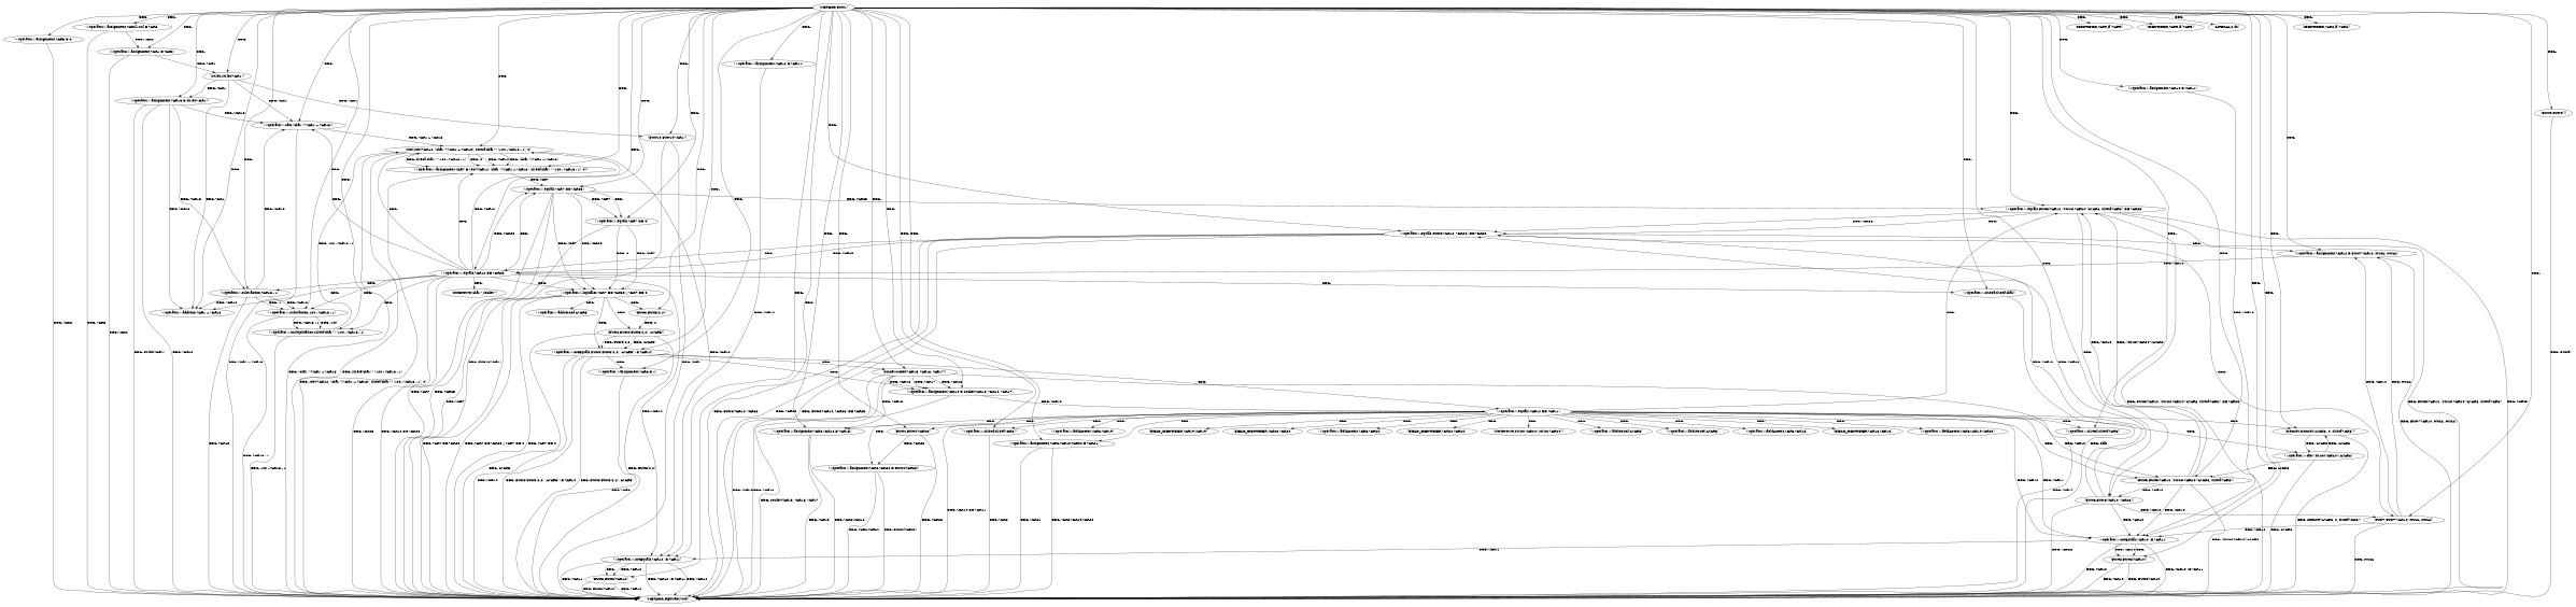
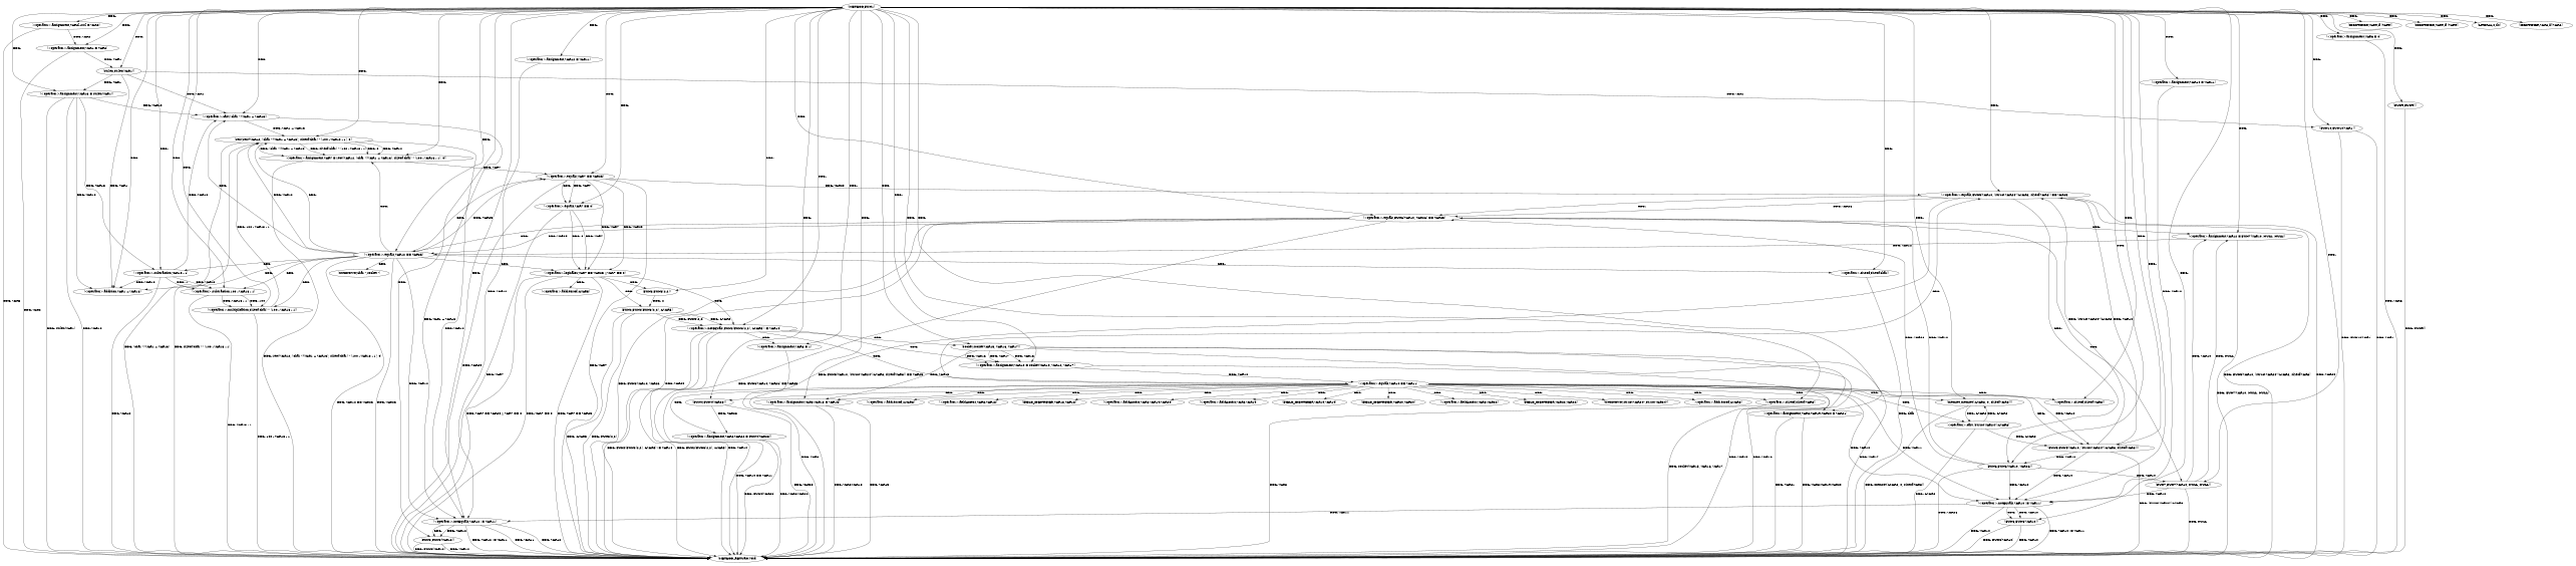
  digraph {
    n1 [label="(METHOD,FUN1)"]
    n2 [label="(<operator>.assignment,VAR2[100] = VAR3)"]
    n3 [label="(<operator>.assignment,VAR1 = VAR2)"]
    n4 [label="(<operator>.assignment,VAR6 = 0)"]
    n5 [label="(<operator>.assignment,VAR10 = VAR11)"]
    n6 [label="(<operator>.assignment,VAR12 = VAR11)"]
    n7 [label="(<operator>.assignment,VAR13 = strlen(VAR1))"]
    n8 [label="(strlen,strlen(VAR1))"]
    n9 [label="(<operator>.notEquals,FUN2(FUN3(2,2), &VAR5) != VAR14)"]
    n10 [label="(FUN3,FUN3(2,2))"]
    n11 [label="(<operator>.assignment,VAR6 = 1)"]
    n12 [label="(<operator>.assignment,VAR10 = socket(VAR15, VAR16, VAR17))"]
    n13 [label="(socket,socket(VAR15, VAR16, VAR17))"]
    n14 [label="(memset,memset(&VAR8, 0, sizeof(VAR8)))"]
    n15 [label="(<operator>.sizeOf,sizeof(VAR8))"]
    n16 [label="(<operator>.assignment,VAR8.VAR18 = VAR15)"]
    n17 [label="(<operator>.assignment,VAR8.VAR19.VAR20 = VAR21)"]
    n18 [label="(FUN4,FUN4(VAR23))"]
    n19 [label="(<operator>.equals,FUN5(VAR10, (struct VAR24*)&VAR8, sizeof(VAR8)) == VAR25)"]
    n20 [label="(FUN5,FUN5(VAR10, (struct VAR24*)&VAR8, sizeof(VAR8)))"]
    n21 [label="(<operator>.sizeOf,sizeof(VAR8))"]
    n22 [label="(<operator>.equals,FUN6(VAR10, VAR26) == VAR25)"]
    n23 [label="(FUN6,FUN6(VAR10, VAR26))"]
    n24 [label="(<operator>.assignment,VAR12 = FUN7(VAR10, NULL, NULL))"]
    n25 [label="(FUN7,FUN7(VAR10, NULL, NULL))"]
    n26 [label="(<operator>.equals,VAR12 == VAR25)"]
    n27 [label="(<operator>.assignment,VAR7 = recv(VAR12, (char *)(VAR1 + VAR13), sizeof(char) * (100 - VAR13 - 1), 0))"]
    n28 [label="(recv,recv(VAR12, (char *)(VAR1 + VAR13), sizeof(char) * (100 - VAR13 - 1), 0))"]
    n29 [label="(<operator>.cast,(char *)(VAR1 + VAR13))"]
    n30 [label="(<operator>.addition,VAR1 + VAR13)"]
    n31 [label="(<operator>.multiplication,sizeof(char) * (100 - VAR13 - 1))"]
    n32 [label="(<operator>.sizeOf,sizeof(char))"]
    n33 [label="(<operator>.subtraction,100 - VAR13 - 1)"]
    n34 [label="(<operator>.subtraction,VAR13 - 1)"]
    n35 [label="(<operator>.equals,VAR7 == VAR25)"]
    n36 [label="(<operator>.equals,VAR7 == 0)"]
    n37 [label="(IDENTIFIER,VAR9,if (VAR9))"]
    n38 [label="(IDENTIFIER,VAR9,if (VAR9))"]
    n39 [label="(LITERAL,0,do)"]
    n40 [label="(<operator>.notEquals,VAR10 != VAR11)"]
    n41 [label="(FUN8,FUN8(VAR10))"]
    n42 [label="(<operator>.notEquals,VAR12 != VAR11)"]
    n43 [label="(FUN8,FUN8(VAR12))"]
    n44 [label="(IDENTIFIER,VAR6,if (VAR6))"]
    n45 [label="(FUN9,FUN9())"]
    n46 [label="(FUN10,FUN10(VAR1))"]
    n47 [label="(METHOD_RETURN,void)"]
    n48 [label="(<operator>.equals,VAR10 == VAR11)"]
    n49 [label="(FUN2,FUN2(FUN3(2,2), &VAR5))"]
    n50 [label="(<operator>.assignment,VAR8.VAR22 = FUN4(VAR23))"]
    n51 [label="(<operator>.cast,(struct VAR24*)&VAR8)"]
    n52 [label="(<operator>.addressOf,&VAR8)"]
    n53 [label="(<operator>.fieldAccess,VAR8.VAR18)"]
    n54 [label="(FIELD_IDENTIFIER,VAR18,VAR18)"]
    n55 [label="(<operator>.fieldAccess,VAR8.VAR19.VAR20)"]
    n56 [label="(<operator>.fieldAccess,VAR8.VAR19)"]
    n57 [label="(FIELD_IDENTIFIER,VAR19,VAR19)"]
    n58 [label="(FIELD_IDENTIFIER,VAR20,VAR20)"]
    n59 [label="(<operator>.fieldAccess,VAR8.VAR22)"]
    n60 [label="(FIELD_IDENTIFIER,VAR22,VAR22)"]
    n61 [label="(UNKNOWN,struct VAR24*,struct VAR24*)"]
    n62 [label="(<operator>.addressOf,&VAR8)"]
    n63 [label="(<operator>.logicalOr,VAR7 == VAR25 || VAR7 == 0)"]
    n64 [label="(UNKNOWN,char *,socket *)"]
    n65 [label="(<operator>.addressOf,&VAR5)"]
    n1 -> n2 [label="DDG: "]
    n1 -> n3 [label="DDG: "]
    n1 -> n4 [label="DDG: "]
    n1 -> n5 [label="DDG: "]
    n1 -> n6 [label="DDG: "]
    n1 -> n7 [label="DDG: "]
    n1 -> n8 [label="DDG: "]
    n1 -> n9 [label="DDG: "]
    n1 -> n10 [label="DDG: "]
    n1 -> n11 [label="DDG: "]
    n1 -> n12 [label="DDG: "]
    n1 -> n13 [label="DDG: "]
    n1 -> n14 [label="DDG: "]
    n1 -> n15 [label="DDG: "]
    n1 -> n16 [label="DDG: "]
    n1 -> n17 [label="DDG: "]
    n1 -> n18 [label="DDG: "]
    n1 -> n19 [label="DDG: "]
    n1 -> n20 [label="DDG: "]
    n1 -> n21 [label="DDG: "]
    n1 -> n22 [label="DDG: "]
    n1 -> n23 [label="DDG: "]
    n1 -> n24 [label="DDG: "]
    n1 -> n25 [label="DDG: "]
    n1 -> n26 [label="DDG: "]
    n1 -> n27 [label="DDG: "]
    n1 -> n28 [label="DDG: "]
    n1 -> n29 [label="DDG: "]
    n1 -> n30 [label="DDG: "]
    n1 -> n31 [label="DDG: "]
    n1 -> n32 [label="DDG: "]
    n1 -> n33 [label="DDG: "]
    n1 -> n34 [label="DDG: "]
    n1 -> n35 [label="DDG: "]
    n1 -> n36 [label="DDG: "]
    n1 -> n37 [label="DDG: "]
    n1 -> n38 [label="DDG: "]
    n1 -> n39 [label="DDG: "]
    n1 -> n40 [label="DDG: "]
    n1 -> n41 [label="DDG: "]
    n1 -> n42 [label="DDG: "]
    n1 -> n43 [label="DDG: "]
    n1 -> n44 [label="DDG: "]
    n1 -> n45 [label="DDG: "]
    n1 -> n46 [label="DDG: "]
    n2 -> n3 [label="DDG: VAR2"]
    n2 -> n47 [label="DDG: VAR3"]
    n3 -> n8 [label="DDG: VAR1"]
    n3 -> n47 [label="DDG: VAR2"]
    n4 -> n47 [label="DDG: VAR6"]
    n5 -> n40 [label="DDG: VAR10"]
    n6 -> n42 [label="DDG: VAR12"]
    n7 -> n29 [label="DDG: VAR13"]
    n7 -> n30 [label="DDG: VAR13"]
    n7 -> n34 [label="DDG: VAR13"]
    n7 -> n47 [label="DDG: strlen(VAR1)"]
    n7 -> n47 [label="DDG: VAR13"]
    n8 -> n7 [label="DDG: VAR1"]
    n8 -> n29 [label="DDG: VAR1"]
    n8 -> n30 [label="DDG: VAR1"]
    n8 -> n46 [label="DDG: VAR1"]
    n9 -> n11 [label="CDG: "]
    n9 -> n12 [label="CDG: "]
    n9 -> n13 [label="CDG: "]
    n9 -> n47 [label="DDG: VAR14"]
    n9 -> n47 [label="DDG: FUN2(FUN3(2,2), &VAR5) != VAR14"]
    n9 -> n47 [label="DDG: FUN2(FUN3(2,2), &VAR5)"]
    n9 -> n48 [label="CDG: "]
    n10 -> n49 [label="DDG: 2"]
    n11 -> n47 [label="DDG: VAR6"]
    n12 -> n47 [label="DDG: socket(VAR15, VAR16, VAR17)"]
    n12 -> n48 [label="DDG: VAR10"]
    n13 -> n12 [label="DDG: VAR15"]
    n13 -> n12 [label="DDG: VAR16"]
    n13 -> n12 [label="DDG: VAR17"]
    n13 -> n16 [label="DDG: VAR15"]
    n13 -> n47 [label="DDG: VAR15"]
    n13 -> n47 [label="DDG: VAR16"]
    n13 -> n47 [label="DDG: VAR17"]
    n14 -> n47 [label="DDG: memset(&VAR8, 0, sizeof(VAR8))"]
    n14 -> n51 [label="DDG: &VAR8"]
    n16 -> n47 [label="DDG: VAR8.VAR18"]
    n16 -> n47 [label="DDG: VAR15"]
    n17 -> n47 [label="DDG: VAR8.VAR19.VAR20"]
    n17 -> n47 [label="DDG: VAR21"]
    n18 -> n47 [label="DDG: VAR23"]
    n18 -> n50 [label="DDG: VAR23"]
    n19 -> n22 [label="DDG: VAR25"]
    n19 -> n22 [label="CDG: "]
    n19 -> n23 [label="CDG: "]
    n19 -> n47 [label="DDG: FUN5(VAR10, (struct VAR24*)&VAR8, sizeof(VAR8)) == VAR25"]
    n19 -> n47 [label="DDG: FUN5(VAR10, (struct VAR24*)&VAR8, sizeof(VAR8))"]
    n19 -> n47 [label="DDG: VAR25"]
    n20 -> n19 [label="DDG: VAR10"]
    n20 -> n19 [label="DDG: (struct VAR24*)&VAR8"]
    n20 -> n23 [label="DDG: VAR10"]
    n20 -> n40 [label="DDG: VAR10"]
    n20 -> n47 [label="DDG: (struct VAR24*)&VAR8"]
    n21 -> n47 [label="DDG: VAR8"]
    n22 -> n24 [label="CDG: "]
    n22 -> n25 [label="CDG: "]
    n22 -> n26 [label="DDG: VAR25"]
    n22 -> n26 [label="CDG: "]
    n22 -> n47 [label="DDG: FUN6(VAR10, VAR26)"]
    n22 -> n47 [label="DDG: VAR25"]
    n22 -> n47 [label="DDG: FUN6(VAR10, VAR26) == VAR25"]
    n23 -> n22 [label="DDG: VAR10"]
    n23 -> n22 [label="DDG: VAR26"]
    n23 -> n25 [label="DDG: VAR10"]
    n23 -> n40 [label="DDG: VAR10"]
    n23 -> n47 [label="DDG: VAR26"]
    n24 -> n26 [label="DDG: VAR12"]
    n24 -> n47 [label="DDG: FUN7(VAR10, NULL, NULL)"]
    n25 -> n24 [label="DDG: VAR10"]
    n25 -> n24 [label="DDG: NULL"]
    n25 -> n40 [label="DDG: VAR10"]
    n25 -> n47 [label="DDG: NULL"]
    n26 -> n27 [label="CDG: "]
    n26 -> n28 [label="DDG: VAR12"]
    n26 -> n28 [label="CDG: "]
    n26 -> n29 [label="CDG: "]
    n26 -> n30 [label="CDG: "]
    n26 -> n31 [label="CDG: "]
    n26 -> n32 [label="CDG: "]
    n26 -> n33 [label="CDG: "]
    n26 -> n34 [label="CDG: "]
    n26 -> n35 [label="DDG: VAR25"]
    n26 -> n35 [label="CDG: "]
    n26 -> n42 [label="DDG: VAR12"]
    n26 -> n47 [label="DDG: VAR25"]
    n26 -> n47 [label="DDG: VAR12 == VAR25"]
    n26 -> n63 [label="CDG: "]
    n26 -> n64 [label="CDG: "]
    n27 -> n35 [label="DDG: VAR7"]
    n27 -> n47 [label="DDG: recv(VAR12, (char *)(VAR1 + VAR13), sizeof(char) * (100 - VAR13 - 1), 0)"]
    n28 -> n27 [label="DDG: VAR12"]
    n28 -> n27 [label="DDG: (char *)(VAR1 + VAR13)"]
    n28 -> n27 [label="DDG: sizeof(char) * (100 - VAR13 - 1)"]
    n28 -> n27 [label="DDG: 0"]
    n28 -> n42 [label="DDG: VAR12"]
    n28 -> n47 [label="DDG: (char *)(VAR1 + VAR13)"]
    n28 -> n47 [label="DDG: sizeof(char) * (100 - VAR13 - 1)"]
    n29 -> n28 [label="DDG: VAR1 + VAR13"]
-   n29 -> n47 [label="DDG: VAR1 + VAR13"]
+   n29 -> n42 [label="DDG: VAR1 + VAR13"]
    n31 -> n28 [label="DDG: 100 - VAR13 - 1"]
    n31 -> n47 [label="DDG: 100 - VAR13 - 1"]
    n32 -> n47 [label="DDG: char"]
    n33 -> n31 [label="DDG: 100"]
    n33 -> n31 [label="DDG: VAR13 - 1"]
    n33 -> n47 [label="DDG: VAR13 - 1"]
    n34 -> n29 [label="DDG: VAR13"]
    n34 -> n30 [label="DDG: VAR13"]
    n34 -> n33 [label="DDG: VAR13"]
    n34 -> n33 [label="DDG: 1"]
    n34 -> n47 [label="DDG: VAR13"]
    n35 -> n19 [label="DDG: VAR25"]
    n35 -> n36 [label="DDG: VAR7"]
    n35 -> n36 [label="CDG: "]
    n35 -> n47 [label="DDG: VAR25"]
    n35 -> n47 [label="DDG: VAR7"]
    n35 -> n63 [label="DDG: VAR7"]
    n35 -> n63 [label="DDG: VAR25"]
    n36 -> n47 [label="DDG: VAR7"]
    n36 -> n63 [label="DDG: VAR7"]
    n36 -> n63 [label="DDG: 0"]
    n40 -> n41 [label="DDG: VAR10"]
    n40 -> n41 [label="CDG: "]
    n40 -> n42 [label="DDG: VAR11"]
    n40 -> n47 [label="DDG: VAR10 != VAR11"]
    n40 -> n47 [label="DDG: VAR10"]
    n41 -> n47 [label="DDG: VAR10"]
    n41 -> n47 [label="DDG: FUN8(VAR10)"]
    n42 -> n43 [label="DDG: VAR12"]
    n42 -> n43 [label="CDG: "]
    n42 -> n47 [label="DDG: VAR12 != VAR11"]
    n42 -> n47 [label="DDG: VAR11"]
    n42 -> n47 [label="DDG: VAR12"]
    n43 -> n47 [label="DDG: FUN8(VAR12)"]
    n43 -> n47 [label="DDG: VAR12"]
    n45 -> n47 [label="DDG: FUN9()"]
    n46 -> n47 [label="DDG: FUN10(VAR1)"]
    n46 -> n47 [label="DDG: VAR1"]
    n48 -> n14 [label="CDG: "]
    n48 -> n15 [label="CDG: "]
    n48 -> n16 [label="CDG: "]
    n48 -> n17 [label="CDG: "]
    n48 -> n18 [label="CDG: "]
    n48 -> n19 [label="CDG: "]
    n48 -> n20 [label="DDG: VAR10"]
    n48 -> n20 [label="CDG: "]
    n48 -> n21 [label="CDG: "]
    n48 -> n40 [label="DDG: VAR10"]
    n48 -> n40 [label="DDG: VAR11"]
    n48 -> n47 [label="DDG: VAR10 == VAR11"]
    n48 -> n50 [label="CDG: "]
    n48 -> n51 [label="CDG: "]
    n48 -> n52 [label="CDG: "]
    n48 -> n53 [label="CDG: "]
    n48 -> n54 [label="CDG: "]
    n48 -> n55 [label="CDG: "]
    n48 -> n56 [label="CDG: "]
    n48 -> n57 [label="CDG: "]
    n48 -> n58 [label="CDG: "]
    n48 -> n59 [label="CDG: "]
    n48 -> n60 [label="CDG: "]
    n48 -> n61 [label="CDG: "]
    n48 -> n62 [label="CDG: "]
    n49 -> n9 [label="DDG: FUN3(2,2)"]
    n49 -> n9 [label="DDG: &VAR5"]
    n49 -> n47 [label="DDG: &VAR5"]
    n49 -> n47 [label="DDG: FUN3(2,2)"]
    n50 -> n47 [label="DDG: FUN4(VAR23)"]
    n50 -> n47 [label="DDG: VAR8.VAR22"]
    n51 -> n14 [label="DDG: &VAR8"]
    n51 -> n20 [label="DDG: &VAR8"]
    n51 -> n47 [label="DDG: &VAR8"]
    n63 -> n9 [label="CDG: "]
    n63 -> n10 [label="CDG: "]
    n63 -> n47 [label="DDG: VAR7 == VAR25"]
    n63 -> n47 [label="DDG: VAR7 == VAR25 || VAR7 == 0"]
    n63 -> n47 [label="DDG: VAR7 == 0"]
    n63 -> n49 [label="CDG: "]
    n63 -> n65 [label="CDG: "]
  }
